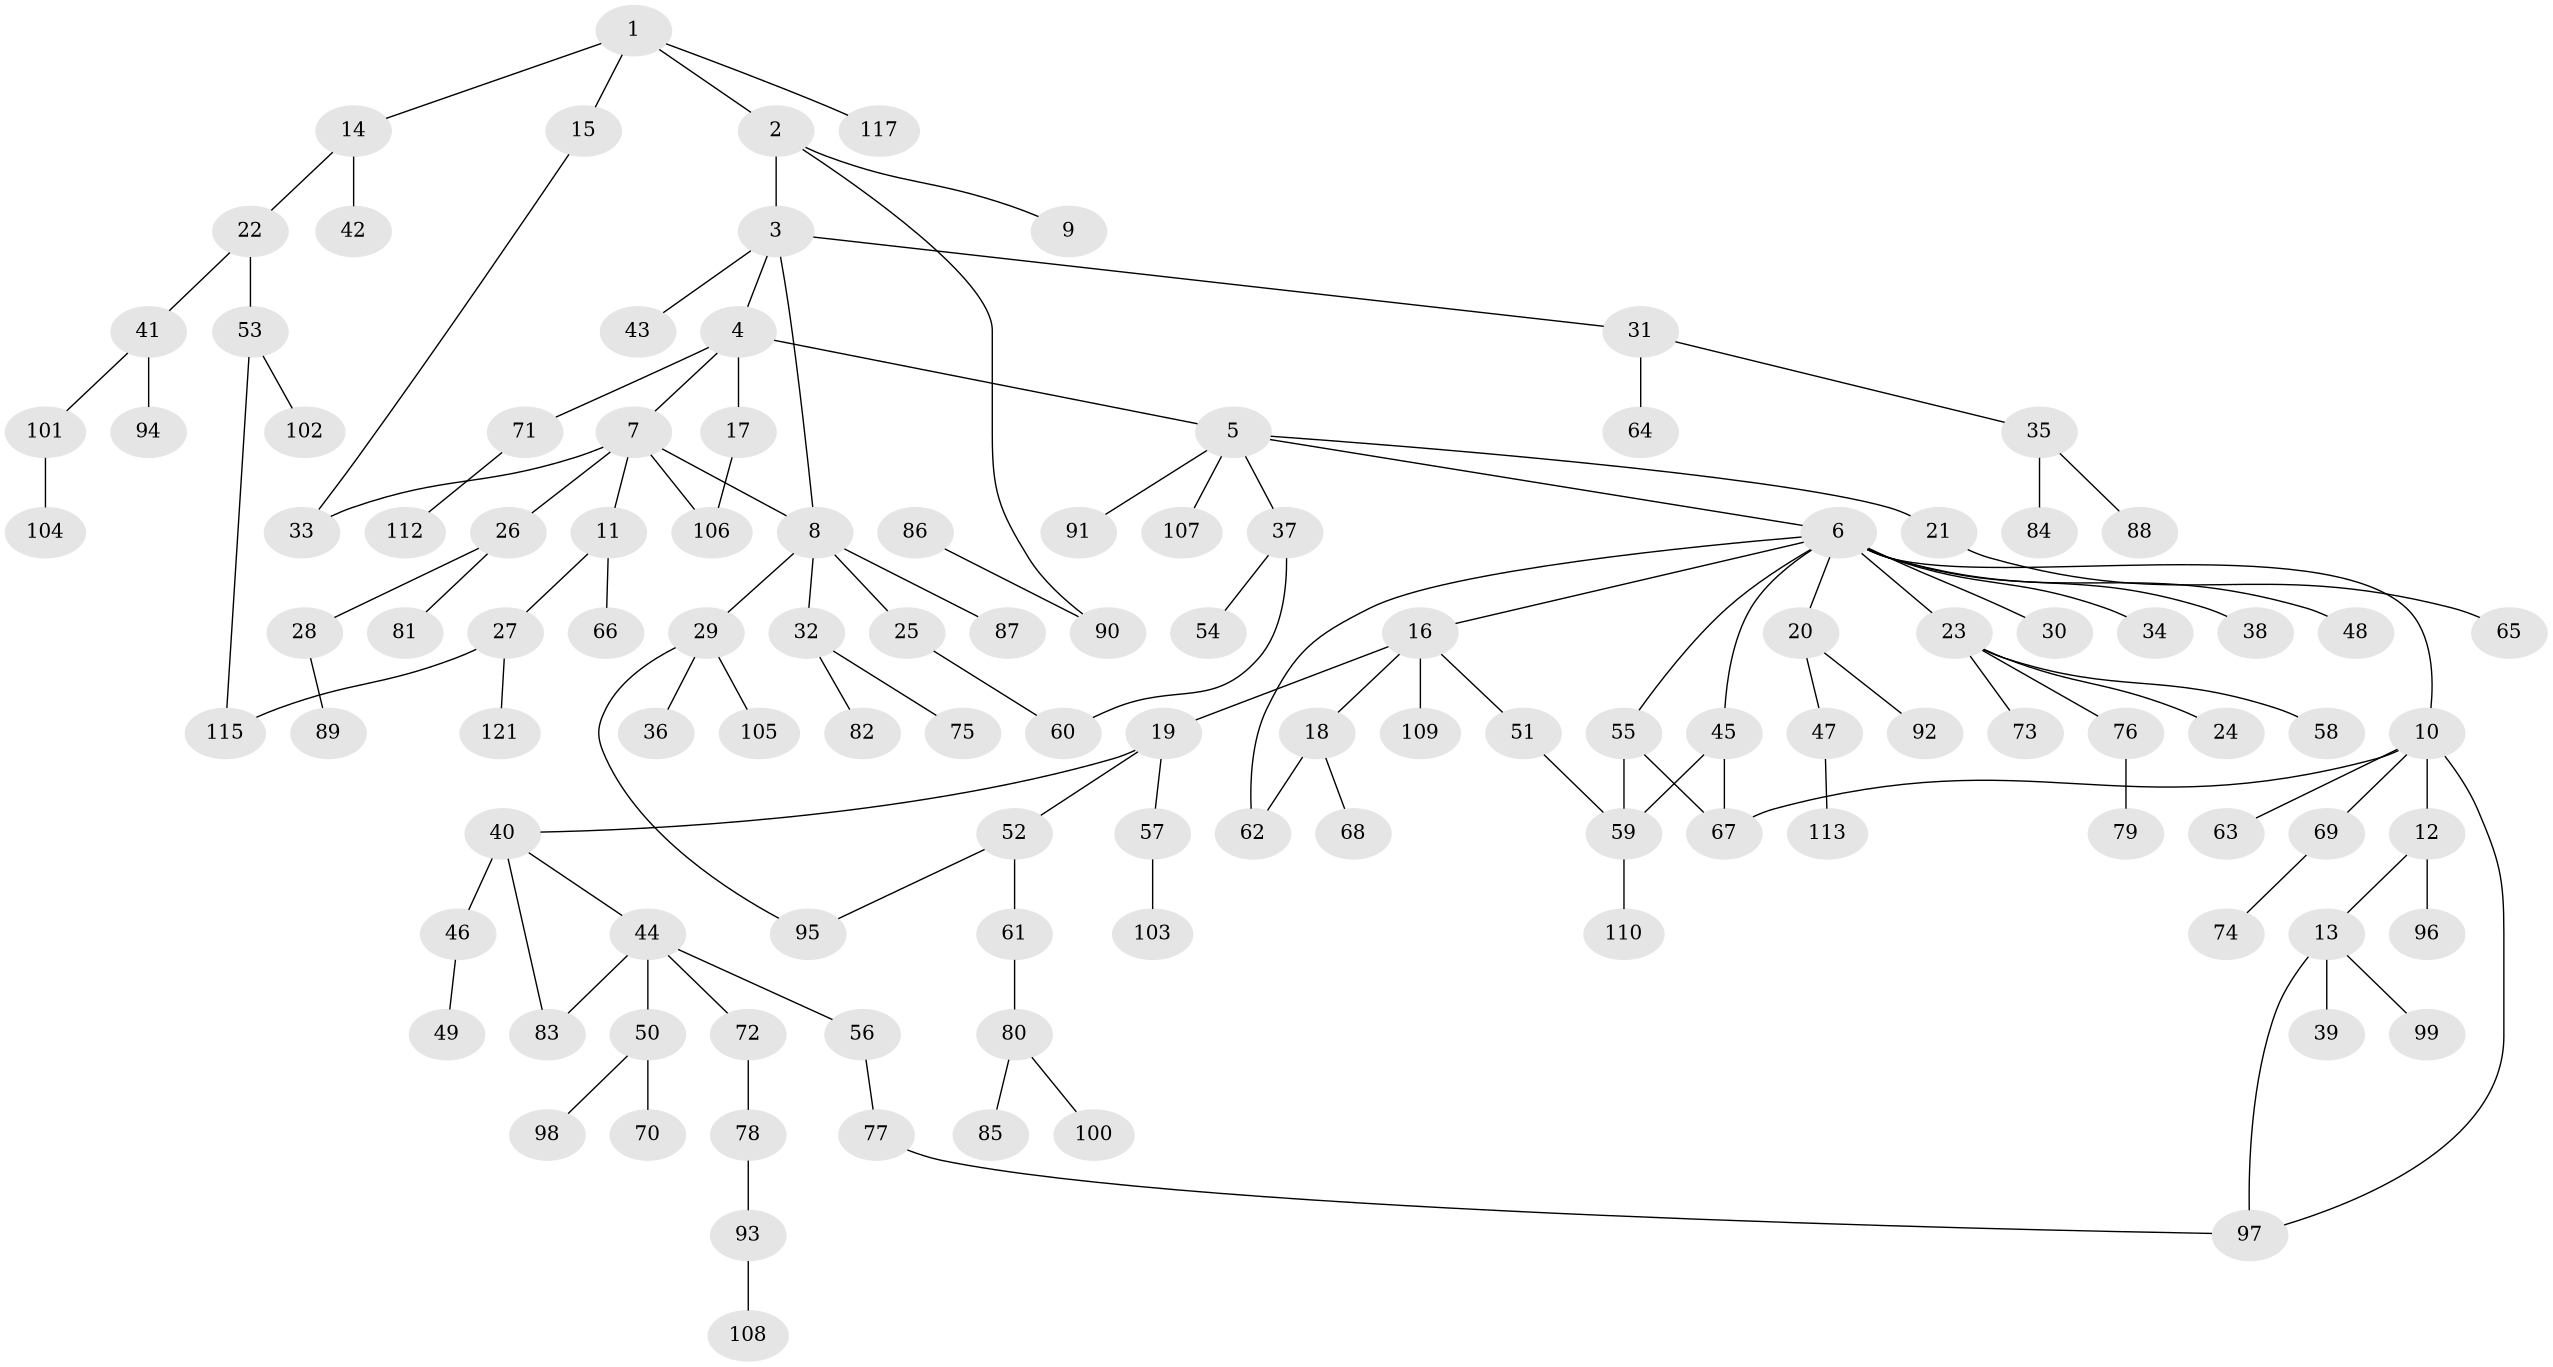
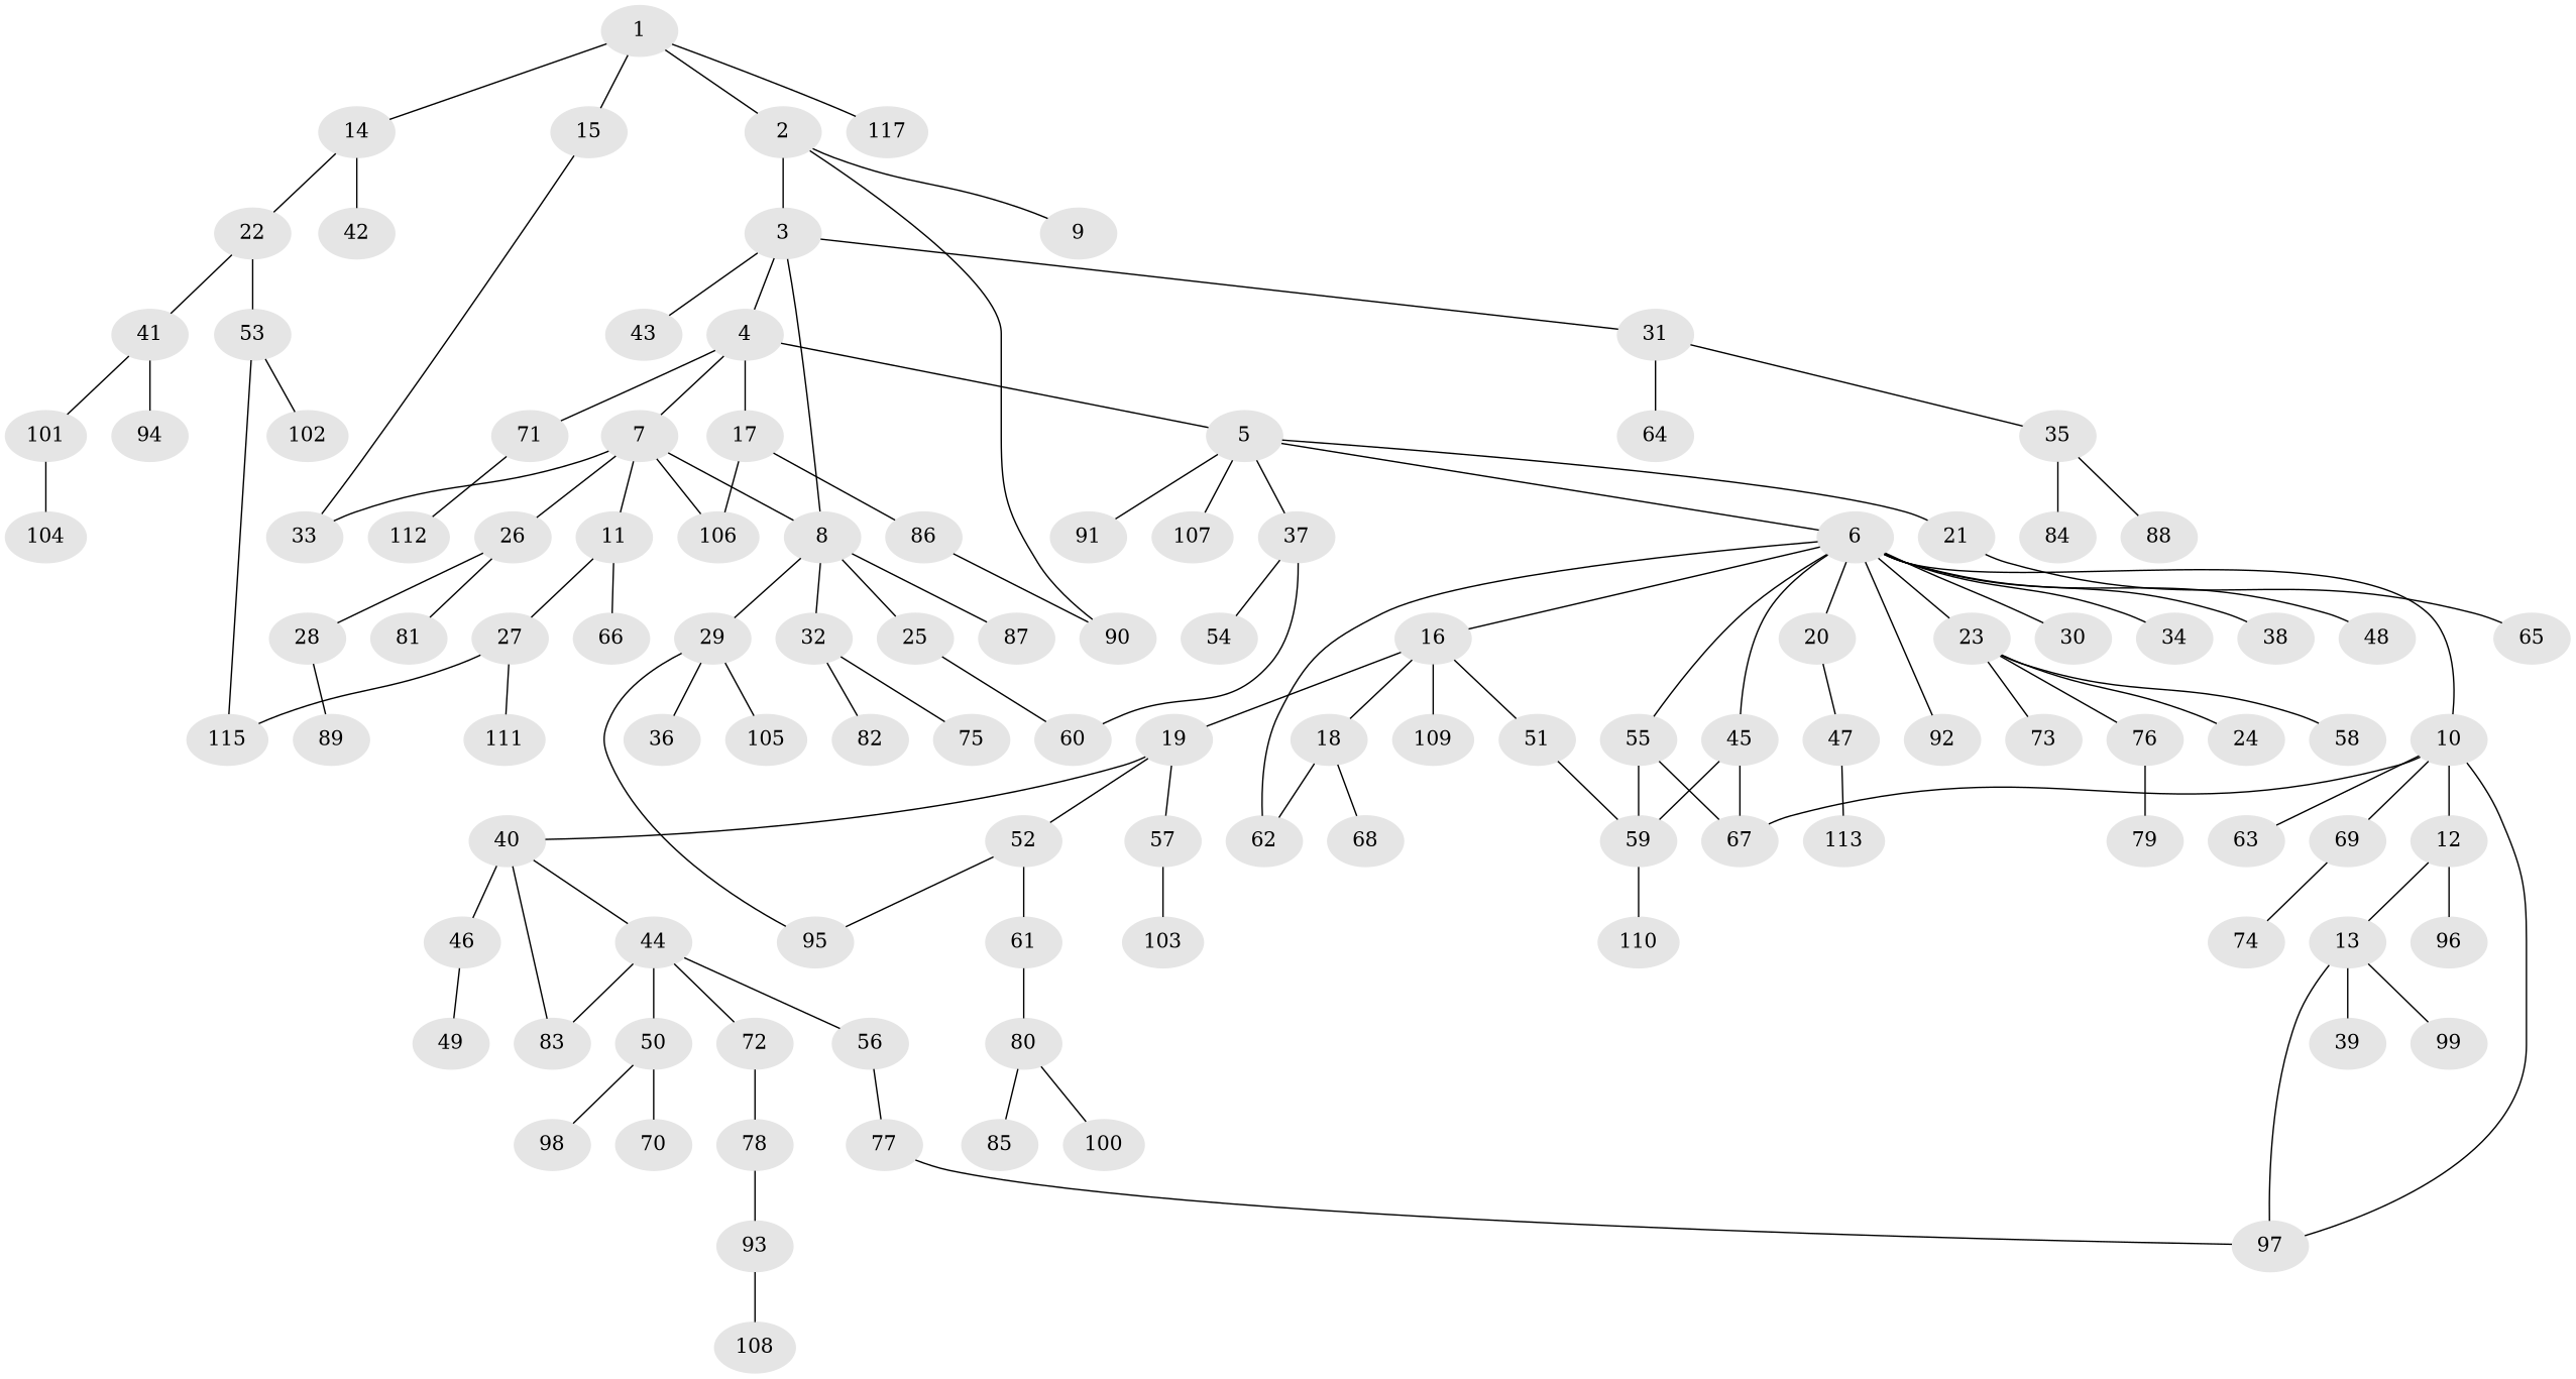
  graph {
    node [color=gray90 style=filled]
    1
    2
    14
    15
    n5 [label=117]
    3
    9
    90
    22
    42
    33
    4
    8
    31
    43
    5
    7
    17
    71
    25
    29
    32
    87
    35
    64
    6
    21
    37
    91
    107
    11
    26
    106
    86
    112
    10
    16
    20
    23
    30
    34
    38
    45
    48
    55
    62
    65
    60
    54
    12
    63
    67
    69
    97
    18
    19
    51
    109
    47
    92
    24
    58
    73
    76
    59
    27
    66
    28
    81
    36
    95
    105
    75
    82
    13
    96
    74
-   111 [label=121]
+   111
    115
    39
    99
    41
    53
    68
    40
    52
    57
    44
    46
    83
    61
    103
    113
    94
    101
    102
    79
    89
    84
    88
    50
    56
    72
    49
    104
    70
    98
    77
    78
    110
    80
    85
    100
    93
    108
    1 -- 2
    1 -- 14
    1 -- 15
    1 -- n5
    2 -- 3
    2 -- 9
    2 -- 90
    14 -- 22
    14 -- 42
    15 -- 33
    3 -- 4
    3 -- 8
    3 -- 31
    3 -- 43
    22 -- 41
    22 -- 53
    4 -- 5
    4 -- 7
    4 -- 17
    4 -- 71
    8 -- 25
    8 -- 29
    8 -- 32
    8 -- 87
    31 -- 35
    31 -- 64
    5 -- 6
    5 -- 21
    5 -- 37
    5 -- 91
    5 -- 107
    7 -- 33
    7 -- 8
    7 -- 11
    7 -- 26
    7 -- 106
    17 -- 106
+   17 -- 86
    71 -- 112
    25 -- 60
    29 -- 36
    29 -- 95
    29 -- 105
    32 -- 75
    32 -- 82
    35 -- 84
    35 -- 88
    6 -- 10
    6 -- 16
    6 -- 20
    6 -- 23
    6 -- 30
    6 -- 34
    6 -- 38
    6 -- 45
    6 -- 48
    6 -- 55
    6 -- 62
    21 -- 65
    37 -- 60
    37 -- 54
    11 -- 27
    11 -- 66
    26 -- 28
    26 -- 81
    86 -- 90
    10 -- 12
    10 -- 63
    10 -- 67
    10 -- 69
    10 -- 97
    16 -- 18
    16 -- 19
    16 -- 51
    16 -- 109
    20 -- 47
-   20 -- 92
+   6 -- 92
    23 -- 24
    23 -- 58
    23 -- 73
    23 -- 76
    45 -- 67
    45 -- 59
    55 -- 67
    55 -- 59
    12 -- 13
    12 -- 96
    69 -- 74
    18 -- 62
    18 -- 68
    19 -- 40
    19 -- 52
    19 -- 57
    51 -- 59
    47 -- 113
    76 -- 79
    59 -- 110
    27 -- 111
    27 -- 115
    28 -- 89
    13 -- 97
    13 -- 39
    13 -- 99
    41 -- 94
    41 -- 101
    53 -- 115
    53 -- 102
    40 -- 44
    40 -- 46
    40 -- 83
    52 -- 95
    52 -- 61
    57 -- 103
    44 -- 83
    44 -- 50
    44 -- 56
    44 -- 72
    46 -- 49
    61 -- 80
    101 -- 104
    50 -- 70
    50 -- 98
    56 -- 77
    72 -- 78
    77 -- 97
    78 -- 93
    80 -- 85
    80 -- 100
    93 -- 108
  }
